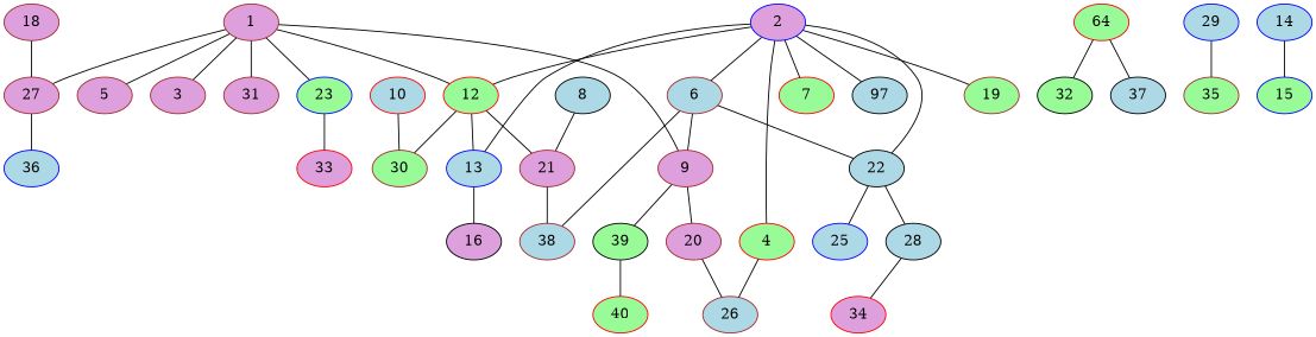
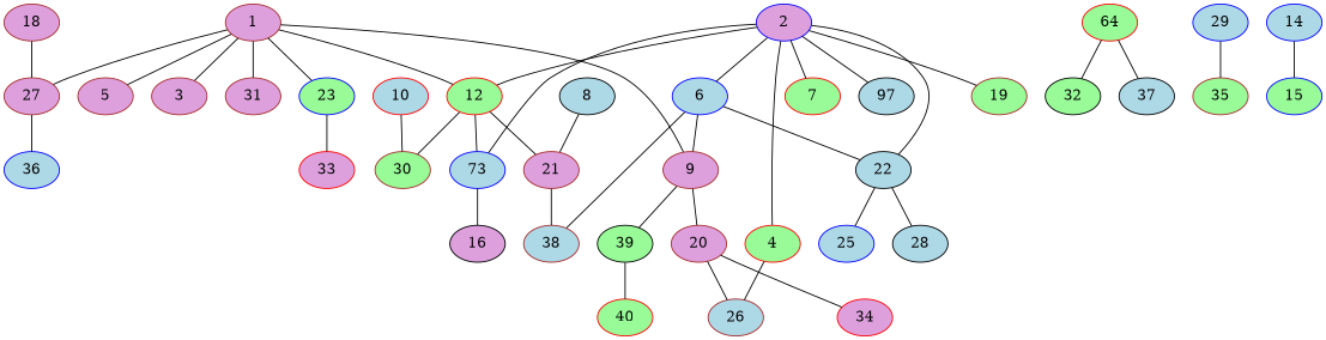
  graph {
    node [color=brown fillcolor=lightblue style=filled]
    edge [weight=1.0]
    1 [fillcolor=plum]
    3 [fillcolor=plum]
    5 [fillcolor=plum]
    9 [fillcolor=plum]
    12 [color=red fillcolor=palegreen]
    23 [color=blue fillcolor=palegreen]
    27 [fillcolor=plum]
    31 [fillcolor=plum]
    20 [fillcolor=plum]
    39 [color=black fillcolor=palegreen]
-   13 [color=blue]
+   13 [color=blue label=73]
    21 [fillcolor=plum]
    30 [fillcolor=palegreen]
    33 [color=red fillcolor=plum]
    36 [color=blue]
    2 [color=blue fillcolor=plum]
    4 [color=red fillcolor=palegreen]
-   6
+   6 [color=blue]
    7 [color=red fillcolor=palegreen]
    n20 [color=black label=97]
    19 [fillcolor=palegreen]
    22 [color=black]
    26
    38
    16 [color=black fillcolor=plum]
    25 [color=blue]
    28 [color=black]
    8 [color=black]
    34 [color=red fillcolor=plum]
    40 [color=red fillcolor=palegreen]
    10 [color=red]
    n32 [color=red fillcolor=palegreen label=64]
    32 [color=black fillcolor=palegreen]
    37 [color=black]
    29 [color=blue]
    35 [fillcolor=palegreen]
    14 [color=blue]
    15 [color=blue fillcolor=palegreen]
    18 [fillcolor=plum]
    1 -- 3
    1 -- 5
    1 -- 9
    1 -- 12
    1 -- 23
    1 -- 27
    1 -- 31
    9 -- 20
    9 -- 39
    12 -- 13
    12 -- 21
    12 -- 30
    23 -- 33
    27 -- 36
    20 -- 26
-   28 -- 34
+   20 -- 34
    39 -- 40
    13 -- 16
    21 -- 38
    2 -- 12
    2 -- 13
    2 -- 4
    2 -- 6
    2 -- 7
    2 -- n20
    2 -- 19
    2 -- 22
    4 -- 26
    6 -- 9
    6 -- 22
    6 -- 38
    22 -- 25
    22 -- 28
    8 -- 21
    10 -- 30
    n32 -- 32
    n32 -- 37
    29 -- 35
    14 -- 15
    18 -- 27
  }
